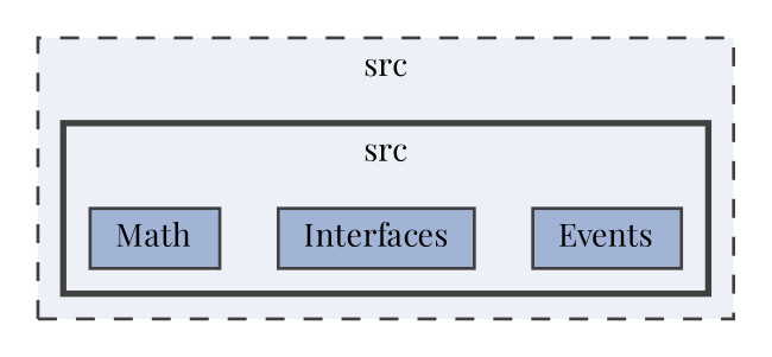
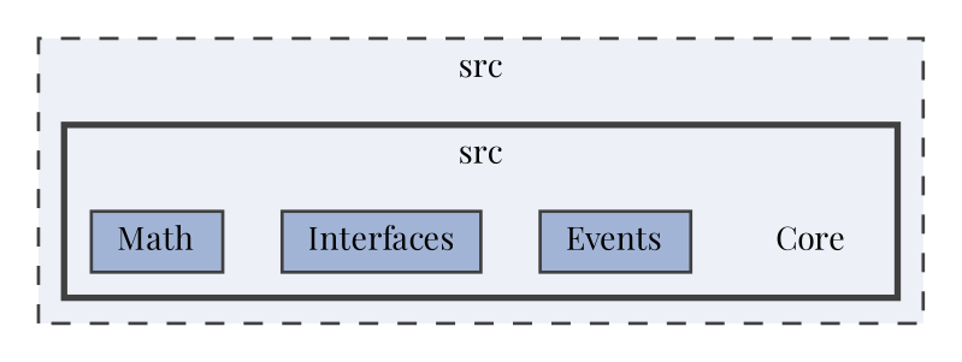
  digraph {
    compound=true
    fontname="Playfair Display"
    node [fontname="Playfair Display" fontsize=10 shape=box color=grey25 fillcolor="#a2b4d6" style=filled]
+   n1 [height=0.2 label=Core shape=plaintext width=0.4 color="" fillcolor="" style=""]
    n2 [height=0.2 label=Events width=0.4]
    n3 [height=0.2 label=Interfaces width=0.4]
    n4 [height=0.2 label=Math width=0.4]
    subgraph cluster_1 {
      bgcolor="#edf0f7"
      fontsize=10
      label=src
      pencolor=grey25
      style="filled,dashed"
      subgraph cluster_2 {
        bgcolor="#edf0f7"
        fontsize=10
        pencolor=grey25
        style="filled,bold"
+       n1
        n2
        n3
        n4
      }
    }
  }
